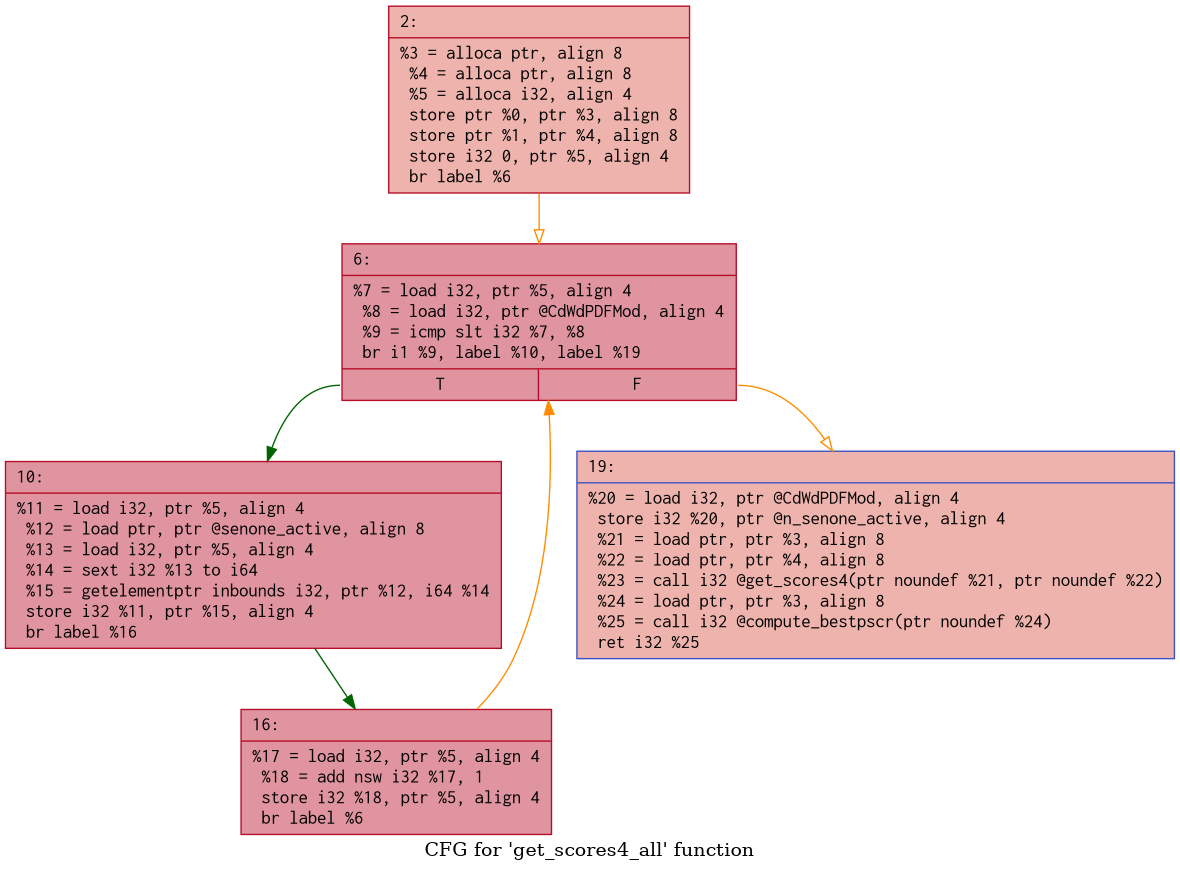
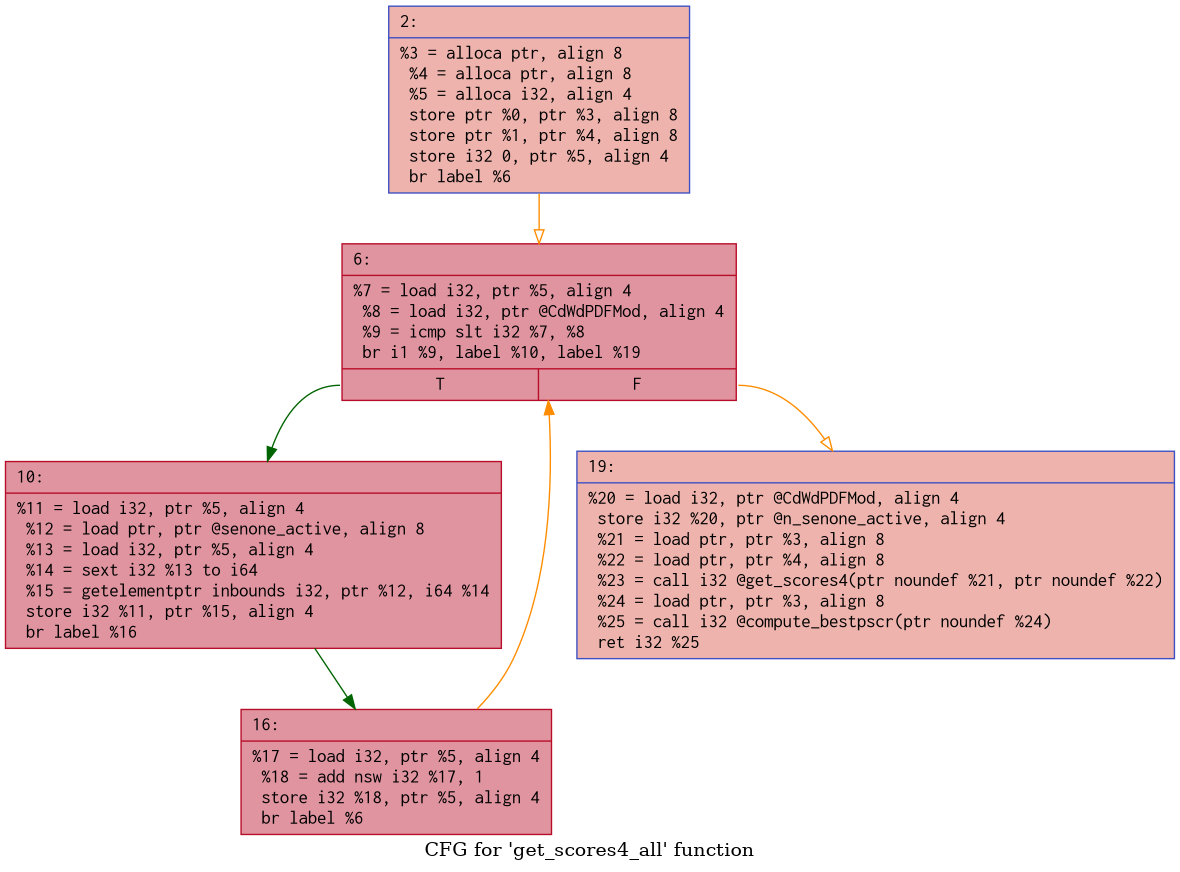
  digraph {
    label="CFG for 'get_scores4_all' function"
    node [color="#b70d28ff" fillcolor="#b70d2870" fontname=Courier shape=record style=filled]
    edge [color=darkorange arrowhead=normal]
-   n1 [fillcolor="#d6524470" label="{2:\l|  %3 = alloca ptr, align 8\l  %4 = alloca ptr, align 8\l  %5 = alloca i32, align 4\l  store ptr %0, ptr %3, align 8\l  store ptr %1, ptr %4, align 8\l  store i32 0, ptr %5, align 4\l  br label %6\l}"]
+   n1 [color="#3d50c3ff" fillcolor="#d6524470" label="{2:\l|  %3 = alloca ptr, align 8\l  %4 = alloca ptr, align 8\l  %5 = alloca i32, align 4\l  store ptr %0, ptr %3, align 8\l  store ptr %1, ptr %4, align 8\l  store i32 0, ptr %5, align 4\l  br label %6\l}"]
    n2 [label="{6:\l|  %7 = load i32, ptr %5, align 4\l  %8 = load i32, ptr @CdWdPDFMod, align 4\l  %9 = icmp slt i32 %7, %8\l  br i1 %9, label %10, label %19\l|{<s0>T|<s1>F}}"]
    n3 [label="{10:\l|  %11 = load i32, ptr %5, align 4\l  %12 = load ptr, ptr @senone_active, align 8\l  %13 = load i32, ptr %5, align 4\l  %14 = sext i32 %13 to i64\l  %15 = getelementptr inbounds i32, ptr %12, i64 %14\l  store i32 %11, ptr %15, align 4\l  br label %16\l}"]
    n4 [color="#3d50c3ff" fillcolor="#d6524470" label="{19:\l|  %20 = load i32, ptr @CdWdPDFMod, align 4\l  store i32 %20, ptr @n_senone_active, align 4\l  %21 = load ptr, ptr %3, align 8\l  %22 = load ptr, ptr %4, align 8\l  %23 = call i32 @get_scores4(ptr noundef %21, ptr noundef %22)\l  %24 = load ptr, ptr %3, align 8\l  %25 = call i32 @compute_bestpscr(ptr noundef %24)\l  ret i32 %25\l}"]
    n5 [label="{16:\l|  %17 = load i32, ptr %5, align 4\l  %18 = add nsw i32 %17, 1\l  store i32 %18, ptr %5, align 4\l  br label %6\l}"]
    n1 -> n2 [arrowhead=onormal]
    n2 -> n3 [tailport=s0 color=darkgreen]
    n2 -> n4 [tailport=s1 arrowhead=onormal]
    n3 -> n5 [color=darkgreen]
    n5 -> n2
  }
